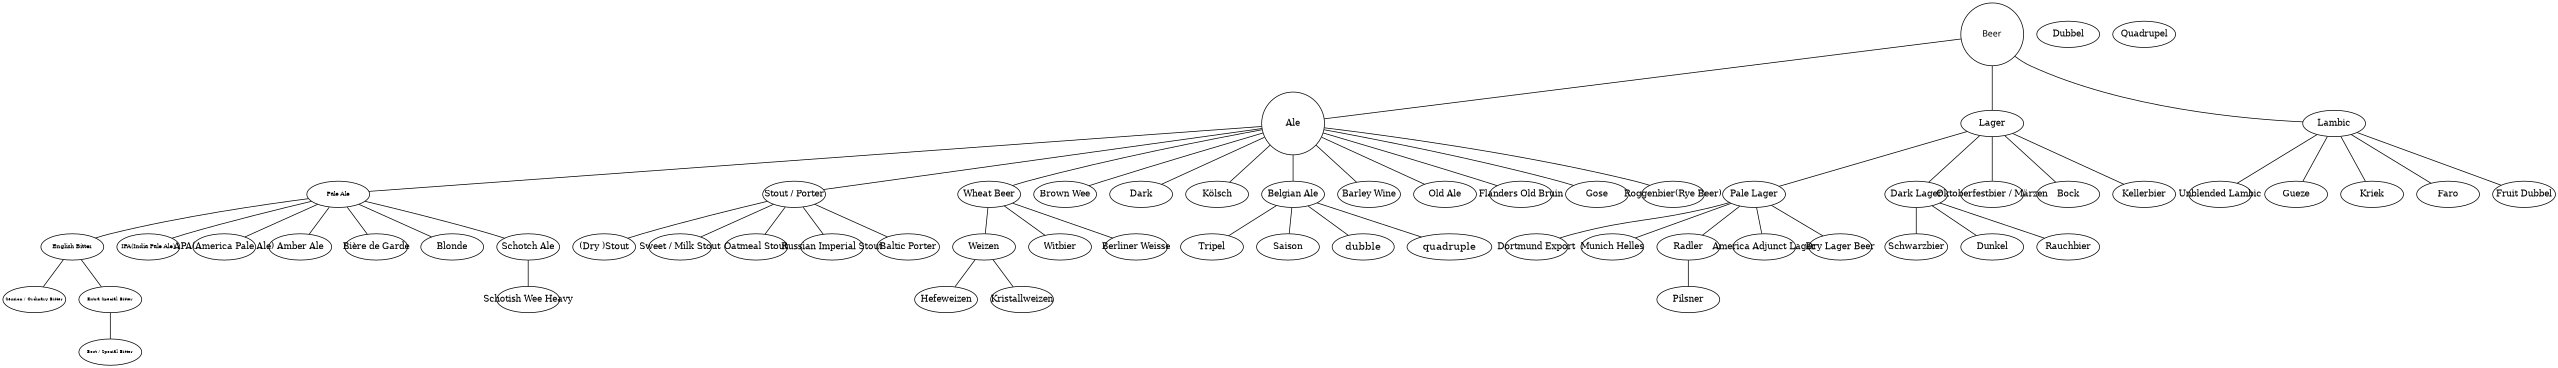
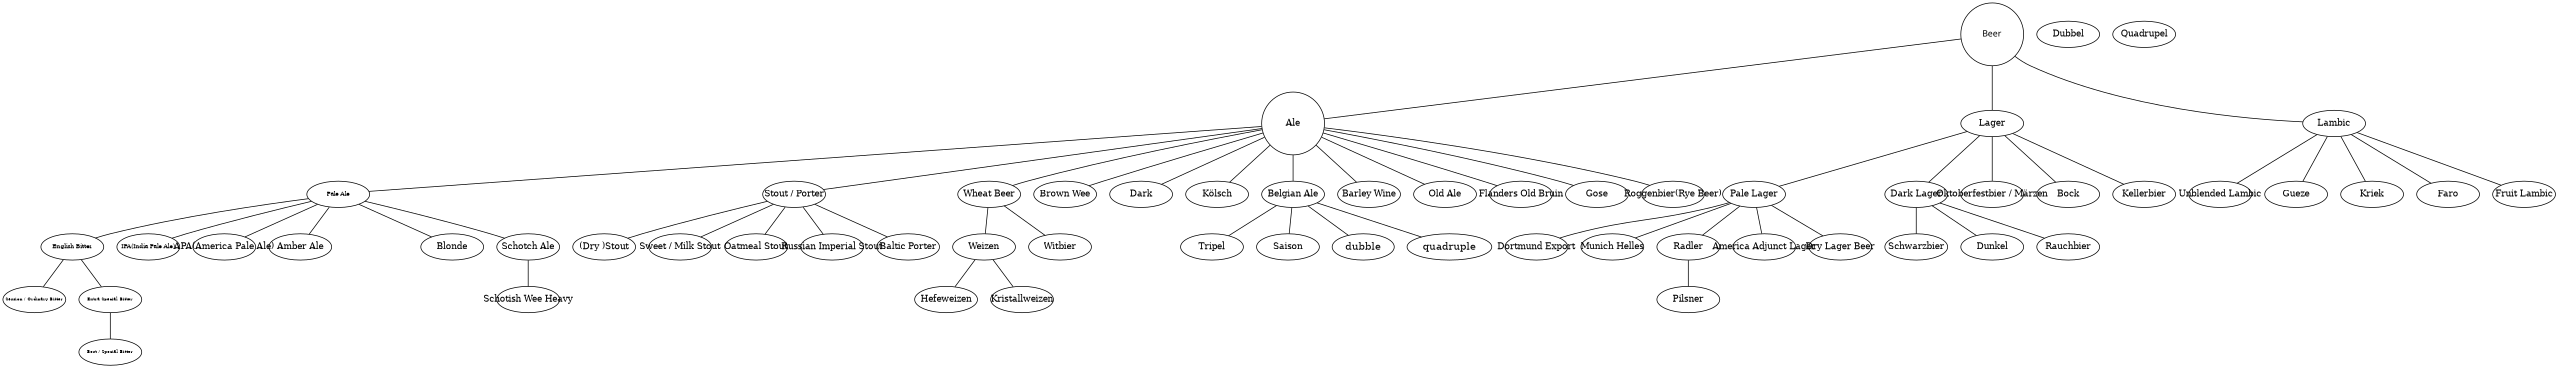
  graph {
    node [fixedsize=true fontsize=12]
    n1 [fillcolor="#AAAAAA" fontname=Norse label=Beer shape=circle width=1.2]
    n2 [label=Ale shape=circle width=1.2]
    n3 [label=Lager width=1.2]
    n4 [label=Lambic width=1.2]
    n5 [fontsize=8 label="Pale Ale" width=1.2]
    n6 [label="Stout / Porter" width=1.2]
    n7 [label="Wheat Beer" width=1.2]
    n8 [label="Brown Wee" width=1.2]
    n9 [label=Dark width=1.2]
    n10 [label="Kölsch" width=1.2]
    n11 [label="Belgian Ale" width=1.2]
    n12 [label="Barley Wine" width=1.2]
    n13 [label="Old Ale" width=1.2]
    n14 [label="Flanders Old Bruin" width=1.2]
    n15 [label=Gose width=1.2]
    n16 [label="Roggenbier(Rye Beer)" width=1.2]
    n17 [label="Pale Lager" width=1.2]
    n18 [label="Dark Lager" width=1.2]
    n19 [label="Oktoberfestbier / Märzen" width=1.2]
    n20 [label=Bock width=1.2]
    n21 [label=Kellerbier width=1.2]
    n22 [label="Unblended Lambic" width=1.2]
    n23 [label=Gueze width=1.2]
    n24 [label=Kriek width=1.2]
    n25 [label=Faro width=1.2]
-   n26 [label="Fruit Dubbel" width=1.2]
+   n26 [label="Fruit Lambic" width=1.2]
    n27 [fontsize=8 label="English Bitter" width=1.2]
    n28 [fontsize=8 label="IPA(India Pale Ale)" width=1.2]
    n29 [label="APA(America Pale Ale)" width=1.2]
    n30 [label="Amber Ale" width=1.2]
-   n31 [label="Bière de Garde" width=1.2]
    n32 [label=Blonde width=1.2]
    n33 [label="Schotch Ale" width=1.2]
    n34 [label="(Dry )Stout" width=1.2]
    n35 [label="Sweet / Milk Stout" width=1.2]
    n36 [label="Oatmeal Stout" width=1.2]
    n37 [label="Russian Imperial Stout" width=1.2]
    n38 [label="Baltic Porter" width=1.2]
    n39 [label=Weizen width=1.2]
    n40 [label=Witbier width=1.2]
-   n41 [label="Berliner Weisse" width=1.2]
    n42 [label=Tripel width=1.2]
    n43 [label=Saison width=1.2]
    dubble [fixedsize="" fontsize=""]
    quadruple [fixedsize="" fontsize=""]
    n46 [label="Dortmund Export" width=1.2]
    n47 [label="Munich Helles" width=1.2]
    n48 [label=Radler width=1.2]
    n49 [label="America Adjunct Lager" width=1.2]
    n50 [label="Dry Lager Beer" width=1.2]
    n51 [label=Schwarzbier width=1.2]
    n52 [label=Dunkel width=1.2]
    n53 [label=Rauchbier width=1.2]
    n54 [fontsize=6 label="Session / Ordinary Bitter" width=1.2]
    n55 [fontsize=6 label="Extra Special Bitter" width=1.2]
    n56 [label="Schotish Wee Heavy" width=1.2]
    n57 [fontsize=6 label="Best / Special Bitter" width=1.2]
    n58 [label=Hefeweizen width=1.2]
    n59 [label=Kristallweizen width=1.2]
    n60 [label=Dubbel width=1.2]
    n61 [label=Quadrupel width=1.2]
    n62 [label=Pilsner width=1.2]
    n1 -- n2
    n1 -- n3
    n1 -- n4
    n2 -- n5
    n2 -- n6
    n2 -- n7
    n2 -- n8
    n2 -- n9
    n2 -- n10
    n2 -- n11
    n2 -- n12
    n2 -- n13
    n2 -- n14
    n2 -- n15
    n2 -- n16
    n3 -- n17
    n3 -- n18
    n3 -- n19
    n3 -- n20
    n3 -- n21
    n4 -- n22
    n4 -- n23
    n4 -- n24
    n4 -- n25
    n4 -- n26
    n5 -- n27
    n5 -- n28
    n5 -- n29
    n5 -- n30
-   n5 -- n31
    n5 -- n32
    n5 -- n33
    n6 -- n34
    n6 -- n35
    n6 -- n36
    n6 -- n37
    n6 -- n38
    n7 -- n39
    n7 -- n40
-   n7 -- n41
    n11 -- n42
    n11 -- n43
    n11 -- dubble
    n11 -- quadruple
    n17 -- n46
    n17 -- n47
    n17 -- n48
    n17 -- n49
    n17 -- n50
    n18 -- n51
    n18 -- n52
    n18 -- n53
    n27 -- n54
    n27 -- n55
    n33 -- n56
    n39 -- n58
    n39 -- n59
    n48 -- n62
    n55 -- n57
  }
